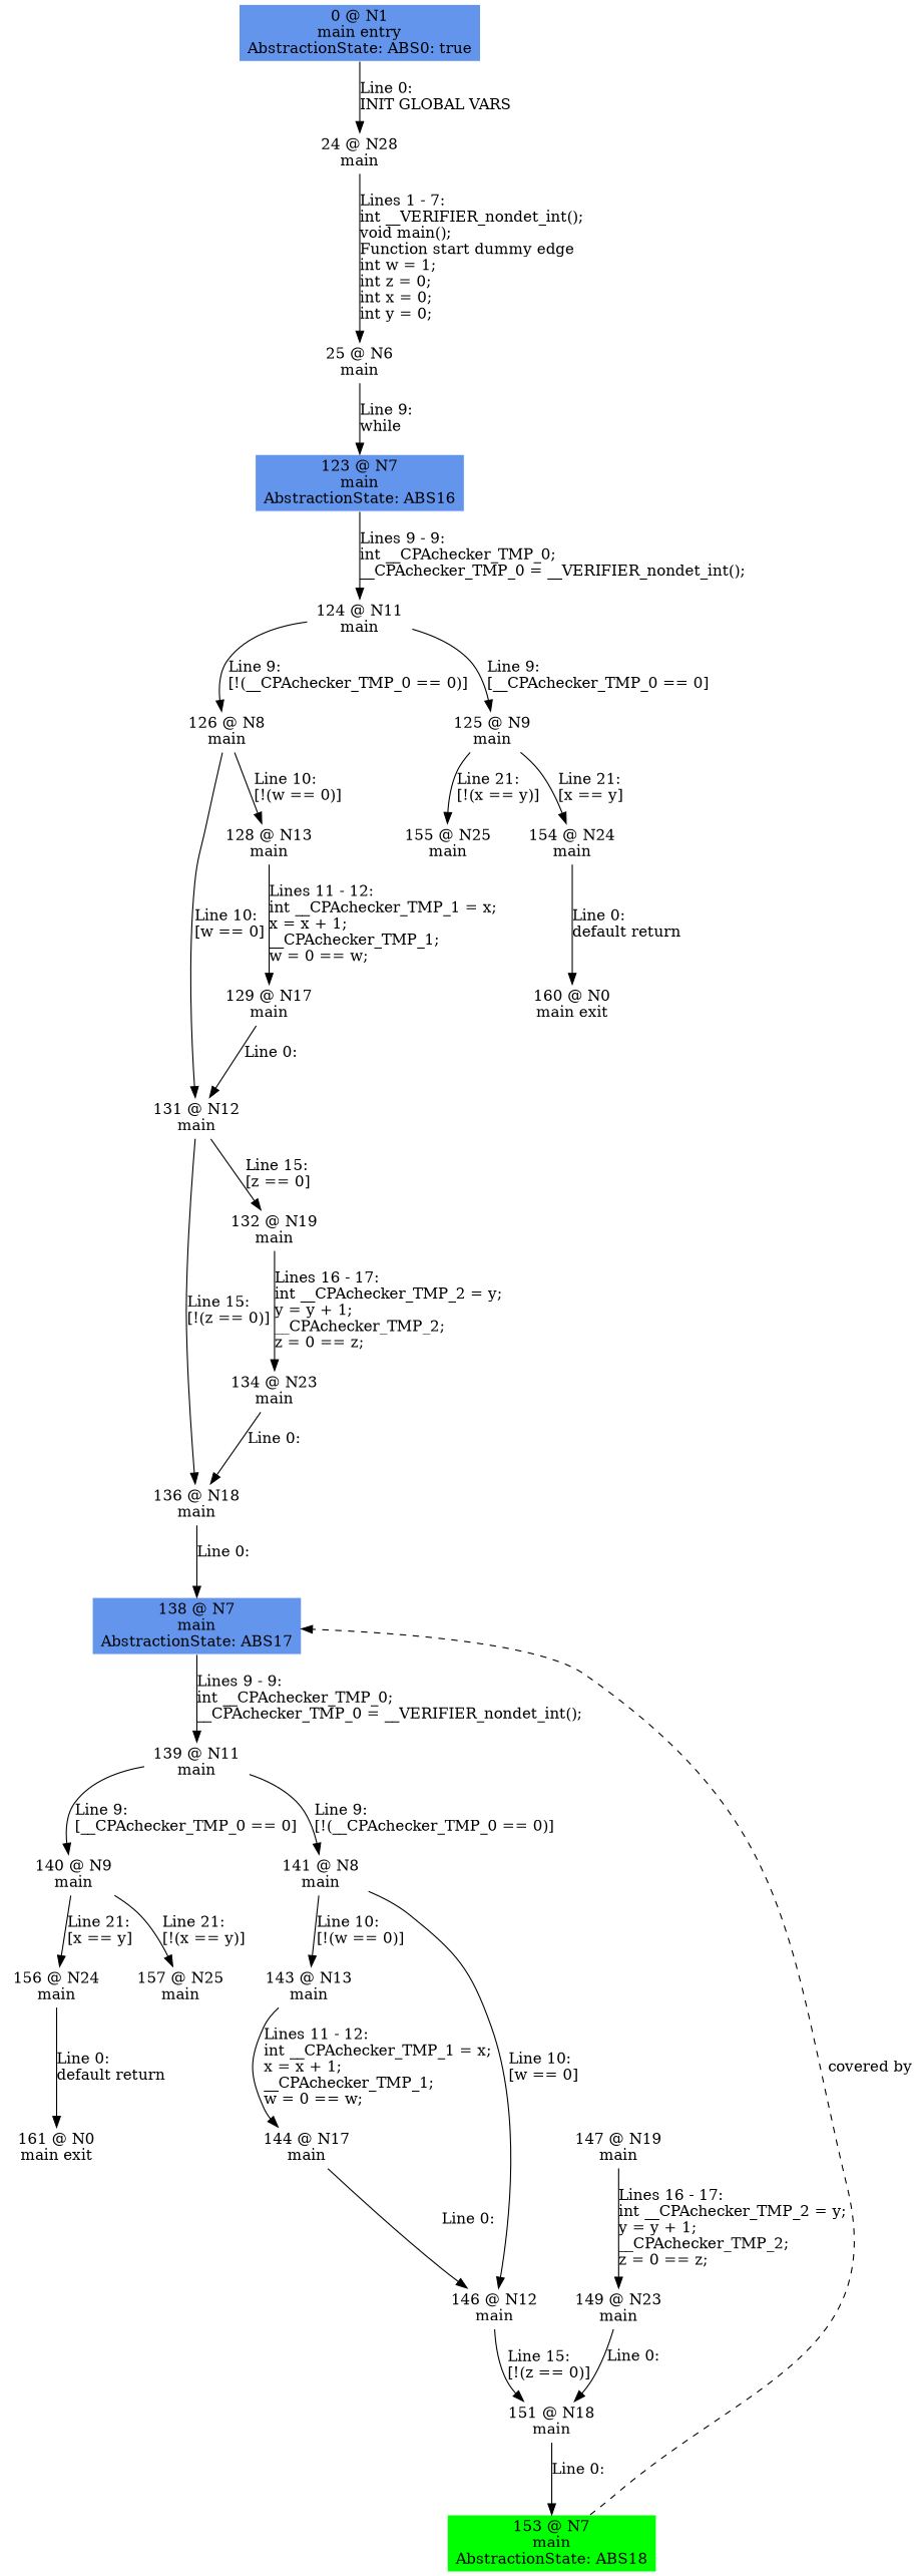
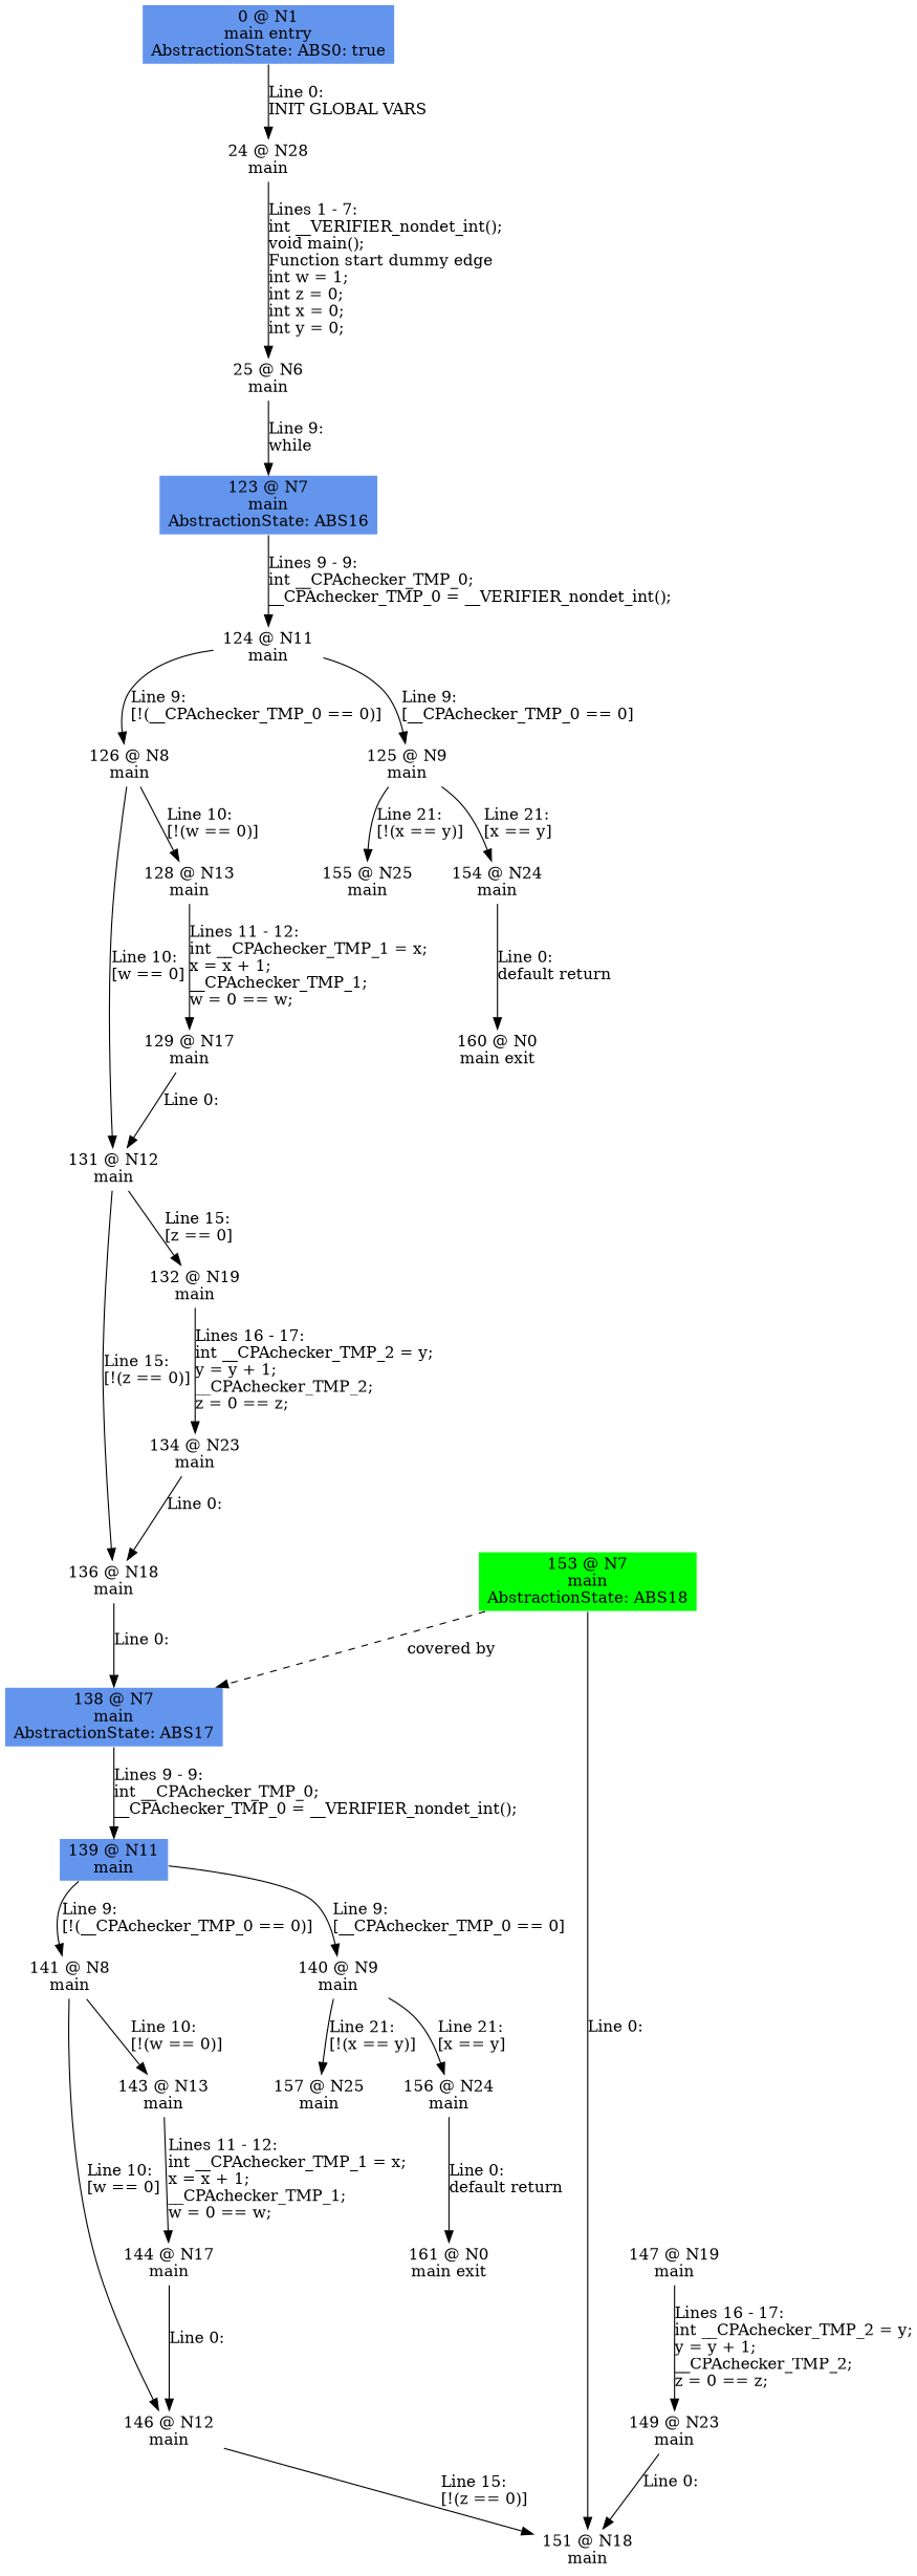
  digraph {
    node [color=white shape=box style=filled]
    n1 [fillcolor=cornflowerblue label="0 @ N1\nmain entry\nAbstractionState: ABS0: true\n"]
    n2 [label="24 @ N28\nmain\n"]
    n3 [label="25 @ N6\nmain\n"]
    n4 [fillcolor=cornflowerblue label="123 @ N7\nmain\nAbstractionState: ABS16\n"]
    n5 [label="124 @ N11\nmain\n"]
    n6 [label="126 @ N8\nmain\n"]
    n7 [label="125 @ N9\nmain\n"]
    n8 [label="131 @ N12\nmain\n"]
    n9 [label="128 @ N13\nmain\n"]
    n10 [label="155 @ N25\nmain\n"]
    n11 [label="154 @ N24\nmain\n"]
    n12 [label="136 @ N18\nmain\n"]
    n13 [label="132 @ N19\nmain\n"]
    n14 [label="129 @ N17\nmain\n"]
    n15 [fillcolor=cornflowerblue label="138 @ N7\nmain\nAbstractionState: ABS17\n"]
    n16 [label="134 @ N23\nmain\n"]
-   n17 [label="139 @ N11\nmain\n"]
+   n17 [label="139 @ N11\nmain\n" fillcolor=cornflowerblue]
    n18 [label="141 @ N8\nmain\n"]
    n19 [label="140 @ N9\nmain\n"]
    n20 [label="146 @ N12\nmain\n"]
    n21 [label="143 @ N13\nmain\n"]
    n22 [label="157 @ N25\nmain\n"]
    n23 [label="156 @ N24\nmain\n"]
    n24 [label="151 @ N18\nmain\n"]
    n25 [label="144 @ N17\nmain\n"]
    n26 [fillcolor=green label="153 @ N7\nmain\nAbstractionState: ABS18\n"]
    n27 [label="147 @ N19\nmain\n"]
    n28 [label="149 @ N23\nmain\n"]
    n29 [label="161 @ N0\nmain exit\n"]
    n30 [label="160 @ N0\nmain exit\n"]
    n1 -> n2 [label="Line 0: \lINIT GLOBAL VARS\l"]
    n2 -> n3 [label="Lines 1 - 7: \lint __VERIFIER_nondet_int();\lvoid main();\lFunction start dummy edge\lint w = 1;\lint z = 0;\lint x = 0;\lint y = 0;\l"]
    n3 -> n4 [label="Line 9: \lwhile\l"]
    n4 -> n5 [label="Lines 9 - 9: \lint __CPAchecker_TMP_0;\l__CPAchecker_TMP_0 = __VERIFIER_nondet_int();\l"]
    n5 -> n6 [label="Line 9: \l[!(__CPAchecker_TMP_0 == 0)]\l"]
    n5 -> n7 [label="Line 9: \l[__CPAchecker_TMP_0 == 0]\l"]
    n6 -> n8 [label="Line 10: \l[w == 0]\l"]
    n6 -> n9 [label="Line 10: \l[!(w == 0)]\l"]
    n7 -> n10 [label="Line 21: \l[!(x == y)]\l"]
    n7 -> n11 [label="Line 21: \l[x == y]\l"]
    n8 -> n12 [label="Line 15: \l[!(z == 0)]\l"]
    n8 -> n13 [label="Line 15: \l[z == 0]\l"]
    n9 -> n14 [label="Lines 11 - 12: \lint __CPAchecker_TMP_1 = x;\lx = x + 1;\l__CPAchecker_TMP_1;\lw = 0 == w;\l"]
    n11 -> n30 [label="Line 0: \ldefault return\l"]
    n12 -> n15 [label="Line 0: \l\l"]
    n13 -> n16 [label="Lines 16 - 17: \lint __CPAchecker_TMP_2 = y;\ly = y + 1;\l__CPAchecker_TMP_2;\lz = 0 == z;\l"]
    n14 -> n8 [label="Line 0: \l\l"]
    n15 -> n17 [label="Lines 9 - 9: \lint __CPAchecker_TMP_0;\l__CPAchecker_TMP_0 = __VERIFIER_nondet_int();\l"]
    n16 -> n12 [label="Line 0: \l\l"]
    n17 -> n18 [label="Line 9: \l[!(__CPAchecker_TMP_0 == 0)]\l"]
    n17 -> n19 [label="Line 9: \l[__CPAchecker_TMP_0 == 0]\l"]
    n18 -> n20 [label="Line 10: \l[w == 0]\l"]
    n18 -> n21 [label="Line 10: \l[!(w == 0)]\l"]
    n19 -> n22 [label="Line 21: \l[!(x == y)]\l"]
    n19 -> n23 [label="Line 21: \l[x == y]\l"]
    n20 -> n24 [label="Line 15: \l[!(z == 0)]\l"]
    n21 -> n25 [label="Lines 11 - 12: \lint __CPAchecker_TMP_1 = x;\lx = x + 1;\l__CPAchecker_TMP_1;\lw = 0 == w;\l"]
    n23 -> n29 [label="Line 0: \ldefault return\l"]
-   n24 -> n26 [label="Line 0: \l\l"]
+   n26 -> n24 [label="Line 0: \l\l"]
    n25 -> n20 [label="Line 0: \l\l"]
    n26 -> n15 [label="covered by" style=dashed weight=0]
    n27 -> n28 [label="Lines 16 - 17: \lint __CPAchecker_TMP_2 = y;\ly = y + 1;\l__CPAchecker_TMP_2;\lz = 0 == z;\l"]
    n28 -> n24 [label="Line 0: \l\l"]
  }
